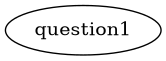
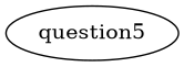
  digraph {
-   question1 [params="{\"Question\": \"What is $1+1$?\"}"]
+   question1 [params="{\"Question\": \"What is $1+1$?\"}" label=question5]
  }
